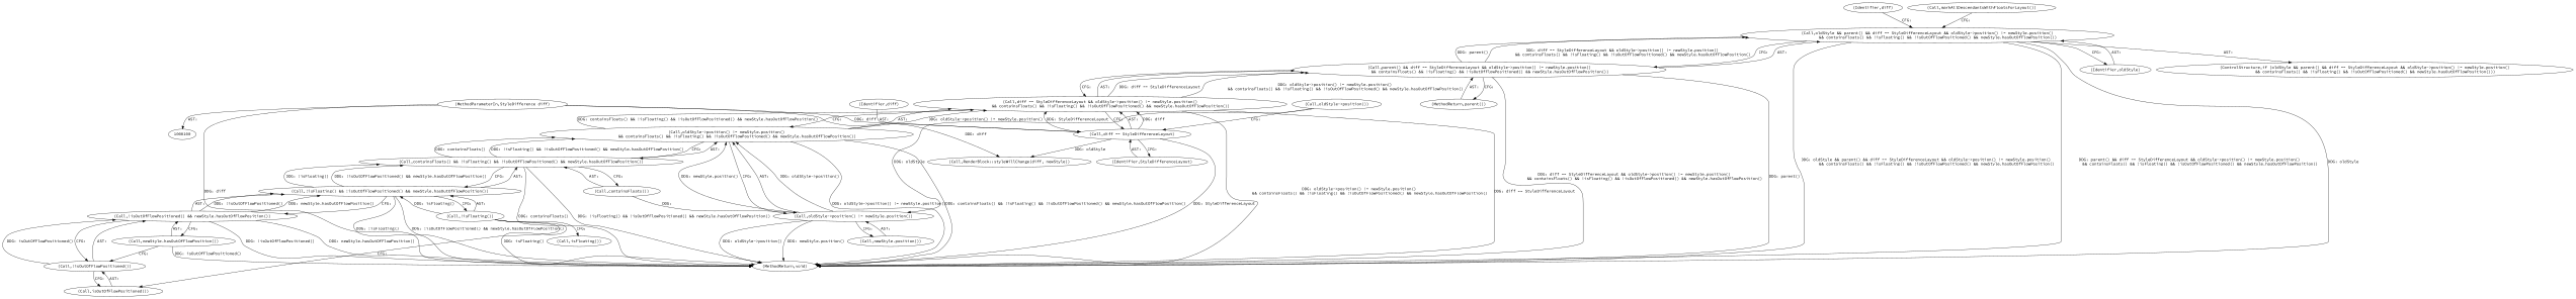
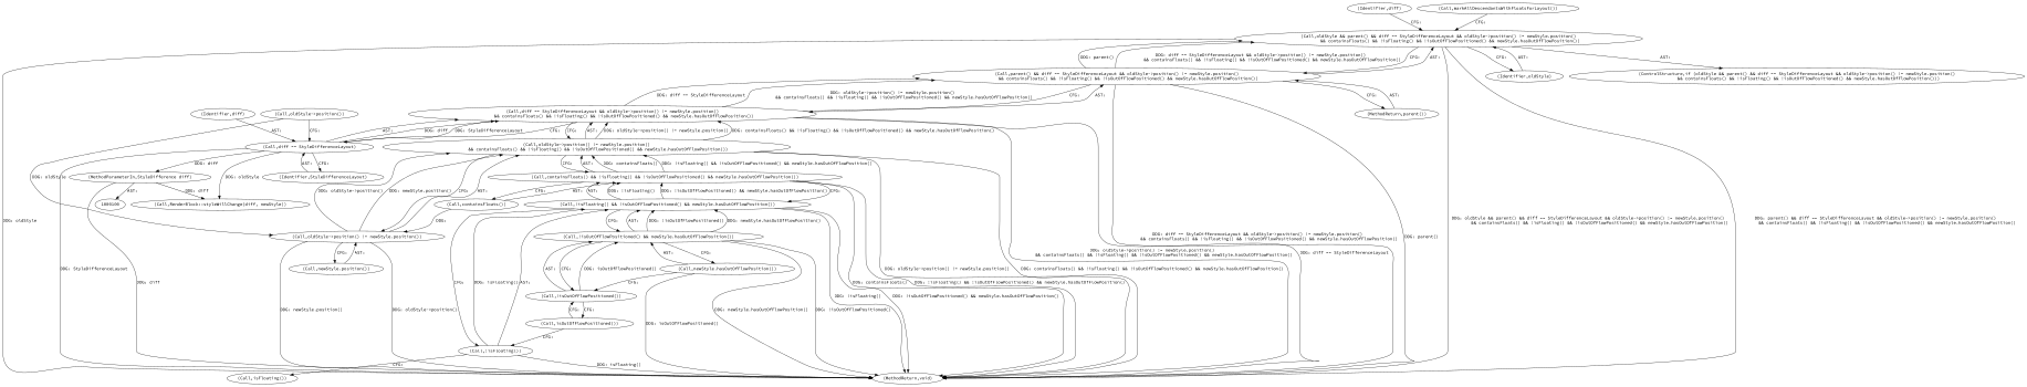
  digraph {
    fontname="Source Code Pro"
    node [fontname="Source Code Pro"]
    edge [fontname="Source Code Pro"]
    n1 [label="(Call,oldStyle && parent() && diff == StyleDifferenceLayout && oldStyle->position() != newStyle.position()\n         && containsFloats() && !isFloating() && !isOutOfFlowPositioned() && newStyle.hasOutOfFlowPosition())"]
    n2 [label="(Call,parent() && diff == StyleDifferenceLayout && oldStyle->position() != newStyle.position()\n         && containsFloats() && !isFloating() && !isOutOfFlowPositioned() && newStyle.hasOutOfFlowPosition())"]
    n3 [label="(MethodReturn,void)"]
    n4 [label="(Identifier,oldStyle)"]
    n5 [label="(ControlStructure,if (oldStyle && parent() && diff == StyleDifferenceLayout && oldStyle->position() != newStyle.position()\n         && containsFloats() && !isFloating() && !isOutOfFlowPositioned() && newStyle.hasOutOfFlowPosition()))"]
    n6 [label="(Call,diff == StyleDifferenceLayout && oldStyle->position() != newStyle.position()\n         && containsFloats() && !isFloating() && !isOutOfFlowPositioned() && newStyle.hasOutOfFlowPosition())"]
    n7 [label="(MethodReturn,parent())"]
    n8 [label="(Call,diff == StyleDifferenceLayout)"]
    n9 [label="(Call,oldStyle->position() != newStyle.position()\n         && containsFloats() && !isFloating() && !isOutOfFlowPositioned() && newStyle.hasOutOfFlowPosition())"]
    n10 [label="(Call,RenderBlock::styleWillChange(diff, newStyle))"]
    n11 [label="(Identifier,StyleDifferenceLayout)"]
    n12 [label="(Call,oldStyle->position() != newStyle.position())"]
    n13 [label="(Call,containsFloats() && !isFloating() && !isOutOfFlowPositioned() && newStyle.hasOutOfFlowPosition())"]
    n14 [label="(MethodParameterIn,StyleDifference diff)"]
    1000100
    n16 [label="(Call,newStyle.position())"]
    n17 [label="(Call,!isFloating() && !isOutOfFlowPositioned() && newStyle.hasOutOfFlowPosition())"]
    n18 [label="(Call,containsFloats())"]
    n19 [label="(Call,!isFloating())"]
    n20 [label="(Call,!isOutOfFlowPositioned() && newStyle.hasOutOfFlowPosition())"]
    n21 [label="(Call,isFloating())"]
    n22 [label="(Call,!isOutOfFlowPositioned())"]
    n23 [label="(Call,newStyle.hasOutOfFlowPosition())"]
    n24 [label="(Call,isOutOfFlowPositioned())"]
    n25 [label="(Identifier,diff)"]
    n26 [label="(Call,oldStyle->position())"]
    n27 [label="(Identifier,diff)"]
    n28 [label="(Call,markAllDescendantsWithFloatsForLayout())"]
    n1 -> n2 [label="CFG: "]
    n1 -> n3 [label="DDG: oldStyle && parent() && diff == StyleDifferenceLayout && oldStyle->position() != newStyle.position()\n         && containsFloats() && !isFloating() && !isOutOfFlowPositioned() && newStyle.hasOutOfFlowPosition()"]
    n1 -> n3 [label="DDG: parent() && diff == StyleDifferenceLayout && oldStyle->position() != newStyle.position()\n         && containsFloats() && !isFloating() && !isOutOfFlowPositioned() && newStyle.hasOutOfFlowPosition()"]
    n1 -> n3 [label="DDG: oldStyle"]
    n1 -> n4 [label="CFG: "]
    n1 -> n5 [label="AST: "]
    n2 -> n1 [label="AST: "]
    n2 -> n1 [label="DDG: parent()"]
    n2 -> n1 [label="DDG: diff == StyleDifferenceLayout && oldStyle->position() != newStyle.position()\n         && containsFloats() && !isFloating() && !isOutOfFlowPositioned() && newStyle.hasOutOfFlowPosition()"]
    n2 -> n3 [label="DDG: diff == StyleDifferenceLayout && oldStyle->position() != newStyle.position()\n         && containsFloats() && !isFloating() && !isOutOfFlowPositioned() && newStyle.hasOutOfFlowPosition()"]
    n2 -> n3 [label="DDG: parent()"]
    n2 -> n6 [label="CFG: "]
    n2 -> n7 [label="CFG: "]
    n4 -> n1 [label="AST: "]
    n6 -> n2 [label="AST: "]
    n6 -> n2 [label="DDG: diff == StyleDifferenceLayout"]
    n6 -> n2 [label="DDG: oldStyle->position() != newStyle.position()\n         && containsFloats() && !isFloating() && !isOutOfFlowPositioned() && newStyle.hasOutOfFlowPosition()"]
    n6 -> n3 [label="DDG: oldStyle->position() != newStyle.position()\n         && containsFloats() && !isFloating() && !isOutOfFlowPositioned() && newStyle.hasOutOfFlowPosition()"]
    n6 -> n3 [label="DDG: diff == StyleDifferenceLayout"]
    n6 -> n8 [label="CFG: "]
    n6 -> n9 [label="CFG: "]
    n7 -> n2 [label="AST: "]
    n8 -> n3 [label="DDG: StyleDifferenceLayout"]
    n8 -> n6 [label="AST: "]
    n8 -> n6 [label="DDG: diff"]
    n8 -> n6 [label="DDG: StyleDifferenceLayout"]
    n8 -> n10 [label="DDG: oldStyle"]
    n8 -> n11 [label="CFG: "]
    n9 -> n3 [label="DDG: oldStyle->position() != newStyle.position()"]
    n9 -> n3 [label="DDG: containsFloats() && !isFloating() && !isOutOfFlowPositioned() && newStyle.hasOutOfFlowPosition()"]
    n9 -> n6 [label="AST: "]
    n9 -> n6 [label="DDG: oldStyle->position() != newStyle.position()"]
    n9 -> n6 [label="DDG: containsFloats() && !isFloating() && !isOutOfFlowPositioned() && newStyle.hasOutOfFlowPosition()"]
    n9 -> n12 [label="CFG: "]
    n9 -> n13 [label="CFG: "]
    n11 -> n8 [label="AST: "]
    n12 -> n3 [label="DDG: newStyle.position()"]
    n12 -> n3 [label="DDG: oldStyle->position()"]
    n12 -> n9 [label="AST: "]
    n12 -> n9 [label="DDG: oldStyle->position()"]
    n12 -> n9 [label="DDG: newStyle.position()"]
    n12 -> n16 [label="CFG: "]
    n13 -> n3 [label="DDG: containsFloats()"]
    n13 -> n3 [label="DDG: !isFloating() && !isOutOfFlowPositioned() && newStyle.hasOutOfFlowPosition()"]
    n13 -> n9 [label="AST: "]
    n13 -> n9 [label="DDG: containsFloats()"]
    n13 -> n9 [label="DDG: !isFloating() && !isOutOfFlowPositioned() && newStyle.hasOutOfFlowPosition()"]
    n13 -> n17 [label="CFG: "]
    n13 -> n18 [label="CFG: "]
    n14 -> n3 [label="DDG: diff"]
-   n14 -> n8 [label="DDG: diff"]
+   n8 -> n14 [label="DDG: diff"]
    n14 -> n10 [label="DDG: diff"]
    n14 -> 1000100 [label="AST: "]
    n16 -> n12 [label="AST: "]
    n17 -> n3 [label="DDG: !isFloating()"]
    n17 -> n3 [label="DDG: !isOutOfFlowPositioned() && newStyle.hasOutOfFlowPosition()"]
    n17 -> n13 [label="AST: "]
    n17 -> n13 [label="DDG: !isFloating()"]
    n17 -> n13 [label="DDG: !isOutOfFlowPositioned() && newStyle.hasOutOfFlowPosition()"]
    n17 -> n19 [label="CFG: "]
    n17 -> n20 [label="CFG: "]
    n18 -> n12 [label="DDG: "]
    n18 -> n13 [label="AST: "]
    n19 -> n3 [label="DDG: isFloating()"]
    n19 -> n17 [label="AST: "]
    n19 -> n17 [label="DDG: isFloating()"]
    n19 -> n21 [label="CFG: "]
    n20 -> n3 [label="DDG: newStyle.hasOutOfFlowPosition()"]
    n20 -> n3 [label="DDG: !isOutOfFlowPositioned()"]
    n20 -> n17 [label="AST: "]
    n20 -> n17 [label="DDG: !isOutOfFlowPositioned()"]
    n20 -> n17 [label="DDG: newStyle.hasOutOfFlowPosition()"]
    n20 -> n22 [label="CFG: "]
    n20 -> n23 [label="CFG: "]
    n22 -> n20 [label="AST: "]
    n22 -> n20 [label="DDG: isOutOfFlowPositioned()"]
    n22 -> n24 [label="CFG: "]
    n23 -> n3 [label="DDG: isOutOfFlowPositioned()"]
    n23 -> n20 [label="AST: "]
    n23 -> n22 [label="CFG: "]
-   n19 -> n24 [label="CFG: "]
-   n24 -> n22 [label="AST: "]
+   n24 -> n19 [label="CFG: "]
+   n24 -> n22 [label="CFG: "]
    n25 -> n8 [label="AST: "]
    n26 -> n8 [label="CFG: "]
    n26 -> n12 [label="DDG: oldStyle"]
    n27 -> n1 [label="CFG: "]
    n28 -> n1 [label="CFG: "]
  }
